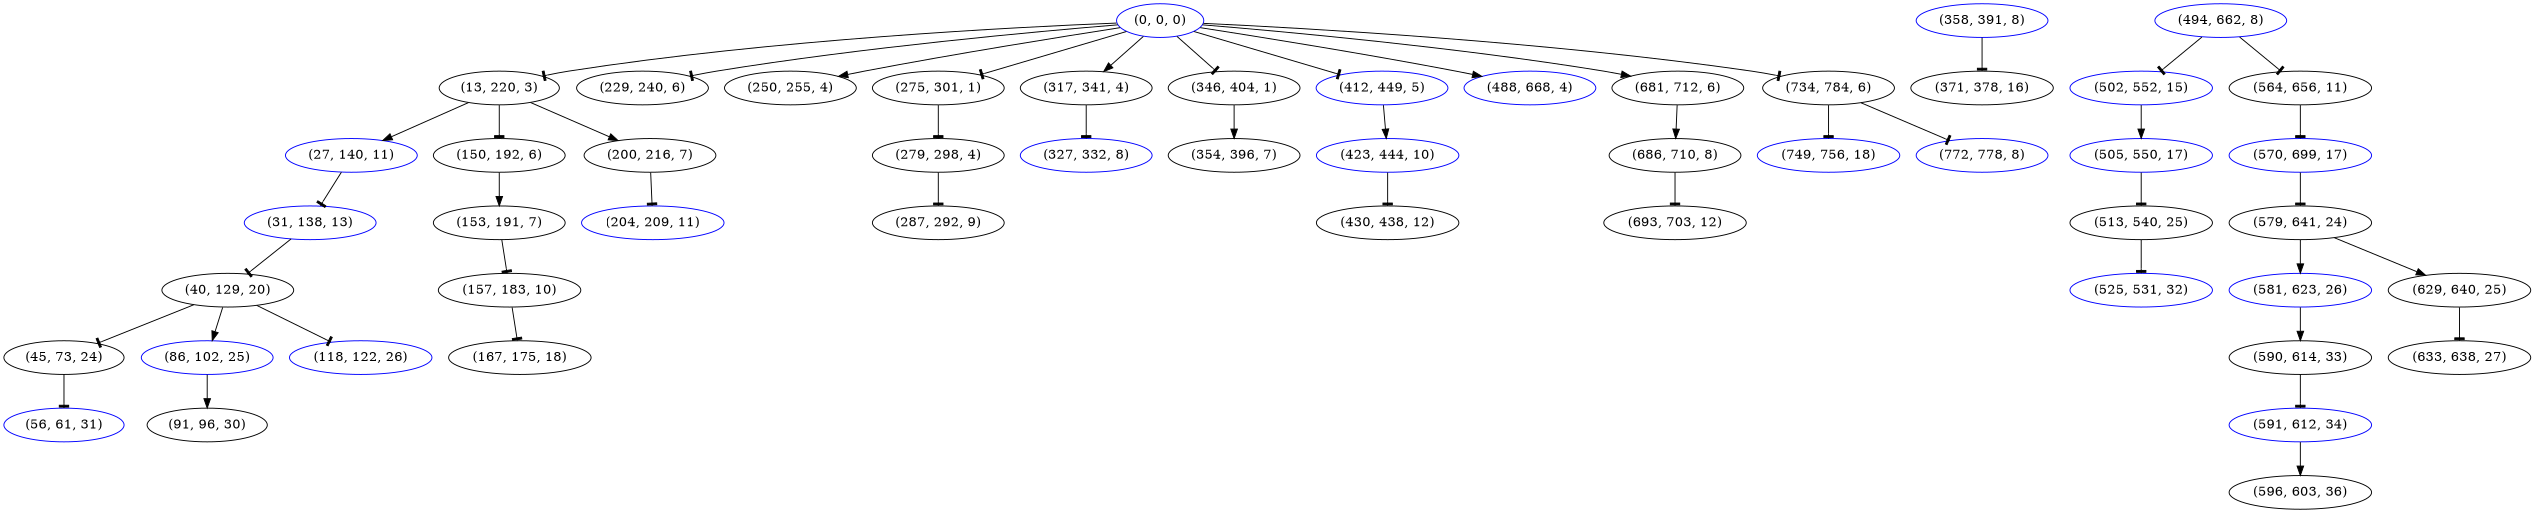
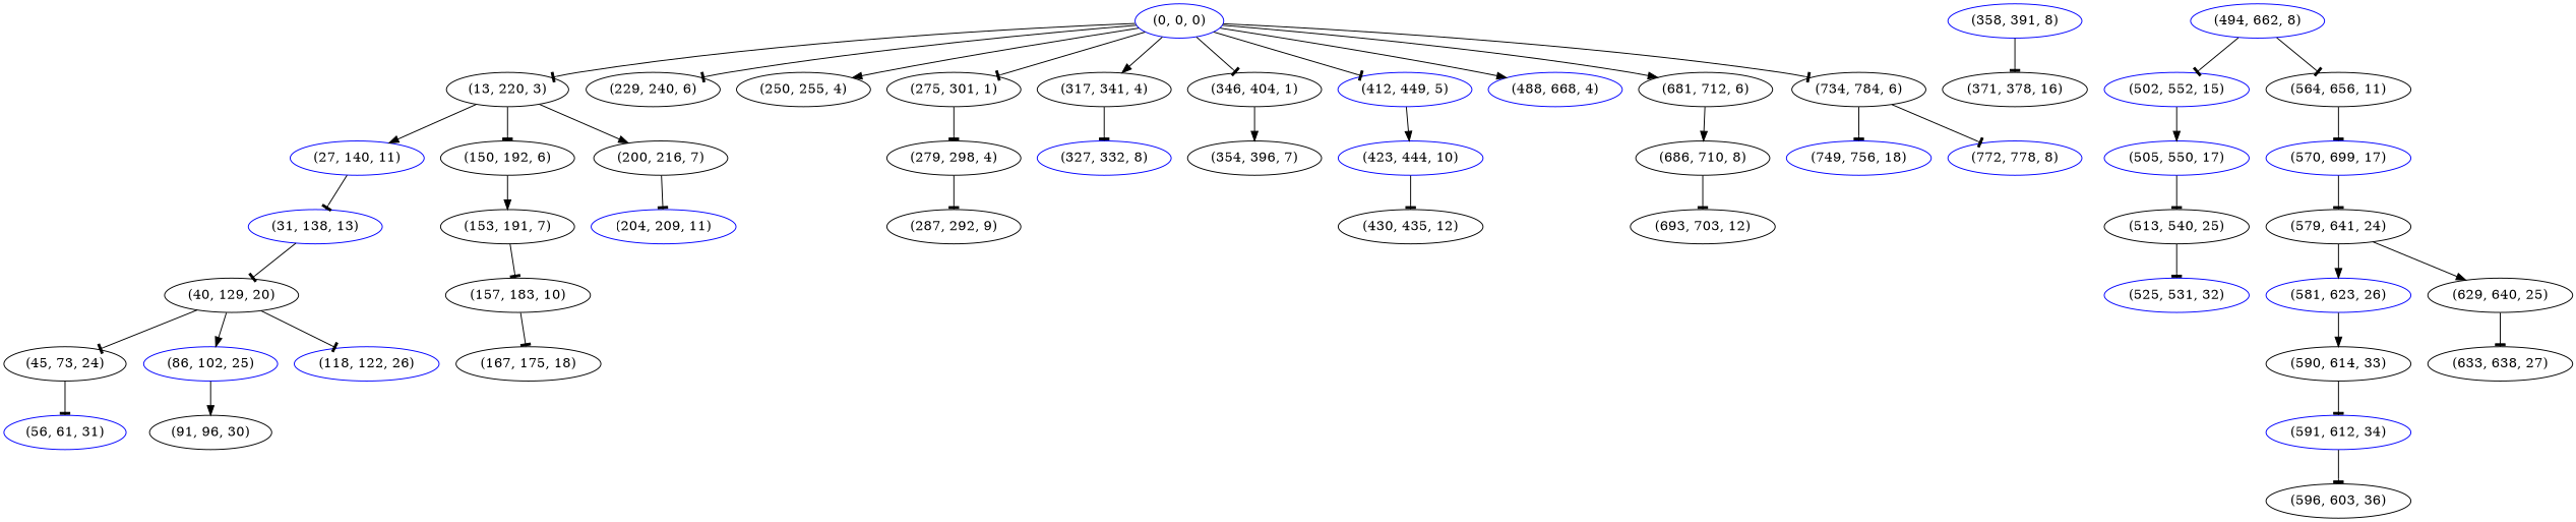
  digraph {
    node [color=black]
    edge [arrowhead=tee]
    "(0, 0, 0)" [color=blue]
    "(13, 220, 3)"
    "(229, 240, 6)"
    "(250, 255, 4)"
    "(275, 301, 1)"
    "(317, 341, 4)"
    "(346, 404, 1)"
    "(412, 449, 5)" [color=blue]
    "(488, 668, 4)" [color=blue]
    "(681, 712, 6)"
    "(734, 784, 6)"
    "(27, 140, 11)" [color=blue]
    "(150, 192, 6)"
    "(200, 216, 7)"
    "(279, 298, 4)"
    "(327, 332, 8)" [color=blue]
    "(354, 396, 7)"
    "(423, 444, 10)" [color=blue]
    "(686, 710, 8)"
    "(749, 756, 18)" [color=blue]
    "(772, 778, 8)" [color=blue]
    "(31, 138, 13)" [color=blue]
    "(153, 191, 7)"
    "(204, 209, 11)" [color=blue]
    "(40, 129, 20)"
    "(45, 73, 24)"
    "(86, 102, 25)" [color=blue]
    "(118, 122, 26)" [color=blue]
    "(56, 61, 31)" [color=blue]
    "(91, 96, 30)"
    "(157, 183, 10)"
    "(167, 175, 18)"
    "(287, 292, 9)"
    "(358, 391, 8)" [color=blue]
    "(371, 378, 16)"
-   "(430, 435, 12)" [label="(430, 438, 12)"]
+   "(430, 435, 12)"
    "(494, 662, 8)" [color=blue]
    "(502, 552, 15)" [color=blue]
    "(564, 656, 11)"
    "(505, 550, 17)" [color=blue]
    n41 [color=blue label="(570, 699, 17)"]
    "(513, 540, 25)"
    "(525, 531, 32)" [color=blue]
    "(579, 641, 24)"
    "(581, 623, 26)" [color=blue]
    "(629, 640, 25)"
    "(590, 614, 33)"
    "(633, 638, 27)"
    "(591, 612, 34)" [color=blue]
    "(596, 603, 36)"
    "(693, 703, 12)"
    "(0, 0, 0)" -> "(13, 220, 3)"
    "(0, 0, 0)" -> "(229, 240, 6)"
    "(0, 0, 0)" -> "(250, 255, 4)" [arrowhead=normal]
    "(0, 0, 0)" -> "(275, 301, 1)"
    "(0, 0, 0)" -> "(317, 341, 4)" [arrowhead=normal]
    "(0, 0, 0)" -> "(346, 404, 1)"
    "(0, 0, 0)" -> "(412, 449, 5)"
    "(0, 0, 0)" -> "(488, 668, 4)" [arrowhead=normal]
    "(0, 0, 0)" -> "(681, 712, 6)" [arrowhead=normal]
    "(0, 0, 0)" -> "(734, 784, 6)"
    "(13, 220, 3)" -> "(27, 140, 11)" [arrowhead=normal]
    "(13, 220, 3)" -> "(150, 192, 6)"
    "(13, 220, 3)" -> "(200, 216, 7)" [arrowhead=normal]
    "(275, 301, 1)" -> "(279, 298, 4)"
    "(317, 341, 4)" -> "(327, 332, 8)"
    "(346, 404, 1)" -> "(354, 396, 7)" [arrowhead=normal]
    "(412, 449, 5)" -> "(423, 444, 10)" [arrowhead=normal]
    "(681, 712, 6)" -> "(686, 710, 8)" [arrowhead=normal]
    "(734, 784, 6)" -> "(749, 756, 18)"
    "(734, 784, 6)" -> "(772, 778, 8)"
    "(27, 140, 11)" -> "(31, 138, 13)"
    "(150, 192, 6)" -> "(153, 191, 7)" [arrowhead=normal]
    "(200, 216, 7)" -> "(204, 209, 11)"
    "(279, 298, 4)" -> "(287, 292, 9)"
    "(423, 444, 10)" -> "(430, 435, 12)"
    "(686, 710, 8)" -> "(693, 703, 12)"
    "(31, 138, 13)" -> "(40, 129, 20)"
    "(153, 191, 7)" -> "(157, 183, 10)"
    "(40, 129, 20)" -> "(45, 73, 24)"
    "(40, 129, 20)" -> "(86, 102, 25)" [arrowhead=normal]
    "(40, 129, 20)" -> "(118, 122, 26)"
    "(45, 73, 24)" -> "(56, 61, 31)"
    "(86, 102, 25)" -> "(91, 96, 30)" [arrowhead=normal]
    "(157, 183, 10)" -> "(167, 175, 18)"
    "(358, 391, 8)" -> "(371, 378, 16)"
    "(494, 662, 8)" -> "(502, 552, 15)"
    "(494, 662, 8)" -> "(564, 656, 11)"
    "(502, 552, 15)" -> "(505, 550, 17)" [arrowhead=normal]
    "(564, 656, 11)" -> n41
    "(505, 550, 17)" -> "(513, 540, 25)"
    n41 -> "(579, 641, 24)"
    "(513, 540, 25)" -> "(525, 531, 32)"
    "(579, 641, 24)" -> "(581, 623, 26)" [arrowhead=normal]
    "(579, 641, 24)" -> "(629, 640, 25)" [arrowhead=normal]
    "(581, 623, 26)" -> "(590, 614, 33)" [arrowhead=normal]
    "(629, 640, 25)" -> "(633, 638, 27)"
    "(590, 614, 33)" -> "(591, 612, 34)"
-   "(591, 612, 34)" -> "(596, 603, 36)" [arrowhead=normal]
+   "(591, 612, 34)" -> "(596, 603, 36)"
  }
